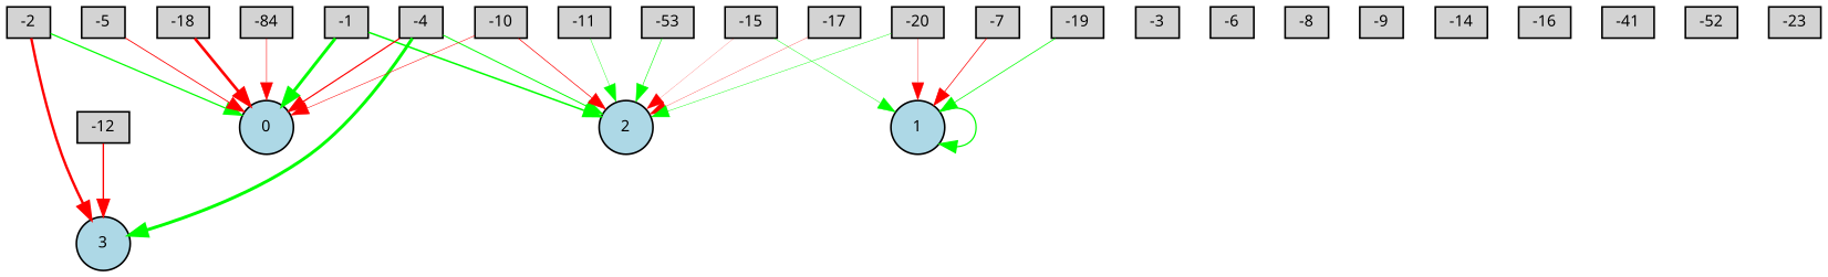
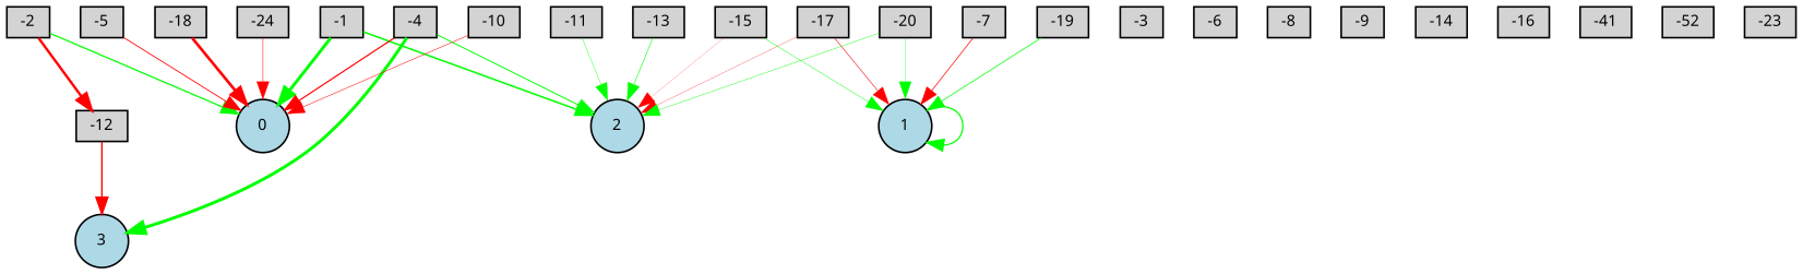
  digraph {
    fontname="Noto Sans"
    node [fillcolor=lightgray fontname="Noto Sans" fontsize=9 shape=box style=filled]
    edge [color=red fontname="Noto Sans" style=solid]
    -1 [height=0.2 width=0.2]
    0 [fillcolor=lightblue height=0.2 shape=circle width=0.2]
    2 [fillcolor=lightblue height=0.2 shape=circle width=0.2]
    -2 [height=0.2 width=0.2]
    3 [fillcolor=lightblue height=0.2 shape=circle width=0.2]
    -3 [height=0.2 width=0.2]
    -4 [height=0.2 width=0.2]
    -5 [height=0.2 width=0.2]
    -6 [height=0.2 width=0.2]
    -7 [height=0.2 width=0.2]
    1 [fillcolor=lightblue height=0.2 shape=circle width=0.2]
    -8 [height=0.2 width=0.2]
    -9 [height=0.2 width=0.2]
    -10 [height=0.2 width=0.2]
    -11 [height=0.2 width=0.2]
    -12 [height=0.2 width=0.2]
-   -13 [height=0.2 width=0.2 label=-53]
+   -13 [height=0.2 width=0.2]
    -14 [height=0.2 width=0.2]
    -15 [height=0.2 width=0.2]
    -16 [height=0.2 width=0.2]
    -17 [height=0.2 width=0.2]
    -18 [height=0.2 width=0.2]
    -19 [height=0.2 width=0.2]
    -20 [height=0.2 width=0.2]
    n25 [height=0.2 label=-41 width=0.2]
    n26 [height=0.2 label=-52 width=0.2]
    -23 [height=0.2 width=0.2]
-   -24 [height=0.2 width=0.2 label=-84]
+   -24 [height=0.2 width=0.2]
    -1 -> 0 [color=green penwidth=1.8089453012431709]
    -1 -> 2 [color=green penwidth=0.9436222030236371]
    -2 -> 0 [color=green penwidth=0.7721445571962426]
-   -2 -> 3 [penwidth=1.479467527631089]
+   -2 -> -12 [penwidth=1.479467527631089]
    -4 -> 0 [penwidth=0.72664433390966]
    -4 -> 2 [color=green penwidth=0.5994277833419897]
    -4 -> 3 [color=green penwidth=1.8414460598219273]
    -5 -> 0 [penwidth=0.5127592768899746]
    -7 -> 1 [penwidth=0.4332013494452427]
    1 -> 1 [color=green penwidth=0.7601114190979025]
    -10 -> 0 [penwidth=0.3119514984124384]
-   -10 -> 2 [penwidth=0.41561231509237484]
    -11 -> 2 [color=green penwidth=0.2349330243155876]
    -12 -> 3 [penwidth=0.8489403743401284]
    -13 -> 2 [color=green penwidth=0.34812124102541453]
    -15 -> 2 [penwidth=0.11066958367147954]
    -15 -> 1 [color=green penwidth=0.2620372305746046]
    -17 -> 2 [penwidth=0.16730179910147797]
+   -17 -> 1 [penwidth=0.34538637269341954]
    -18 -> 0 [penwidth=1.6327458027495458]
    -19 -> 1 [color=green penwidth=0.449278618872737]
    -20 -> 2 [color=green penwidth=0.25456934071106263]
-   -20 -> 1 [penwidth=0.20453881547581682]
+   -20 -> 1 [color=green penwidth=0.20453881547581682]
    -24 -> 0 [penwidth=0.3189171502104149]
  }
